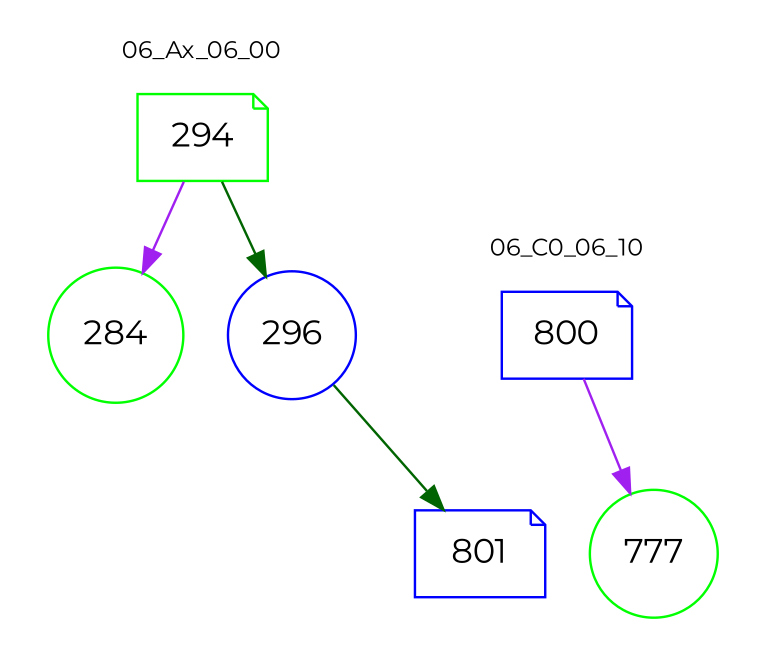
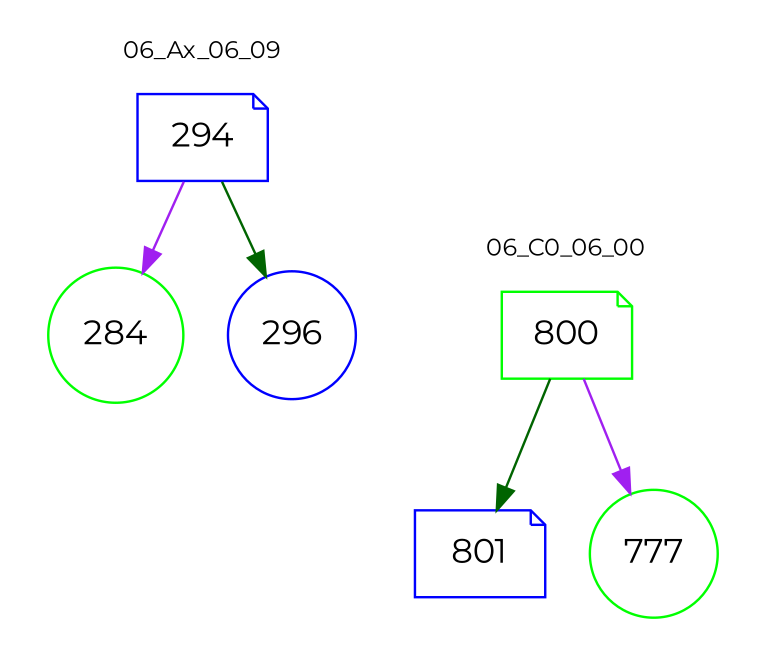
  digraph {
    fontname=Montserrat
    node [color=blue fontname=Montserrat shape=note]
    edge [color=purple fontname=Montserrat]
-   n1 [color=green label=294]
+   n1 [label=294]
    n2 [color=green label=284 shape=circle]
    n3 [label=296 shape=circle]
-   n4 [label=800]
+   n4 [color=green label=800]
    n5 [color=green label=777 shape=circle]
    n6 [label=801]
    subgraph cluster_1 {
      color=white
      fontsize=10
-     label="06_Ax_06_00"
+     label="06_Ax_06_09"
      n1
      n2
      n3
    }
    subgraph cluster_2 {
      color=white
      fontsize=10
-     label="06_C0_06_10"
+     label="06_C0_06_00"
      n4
      n5
      n6
    }
    n1 -> n2
    n1 -> n3 [color=darkgreen]
    n4 -> n5
-   n3 -> n6 [color=darkgreen]
+   n4 -> n6 [color=darkgreen]
  }
